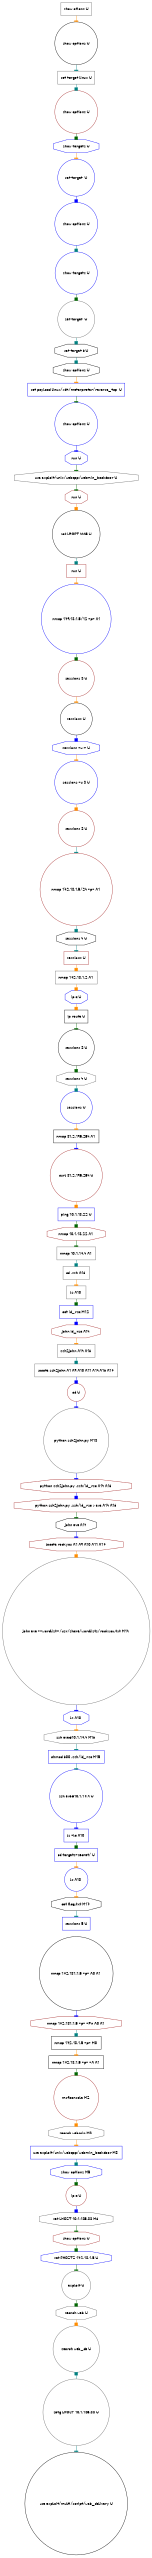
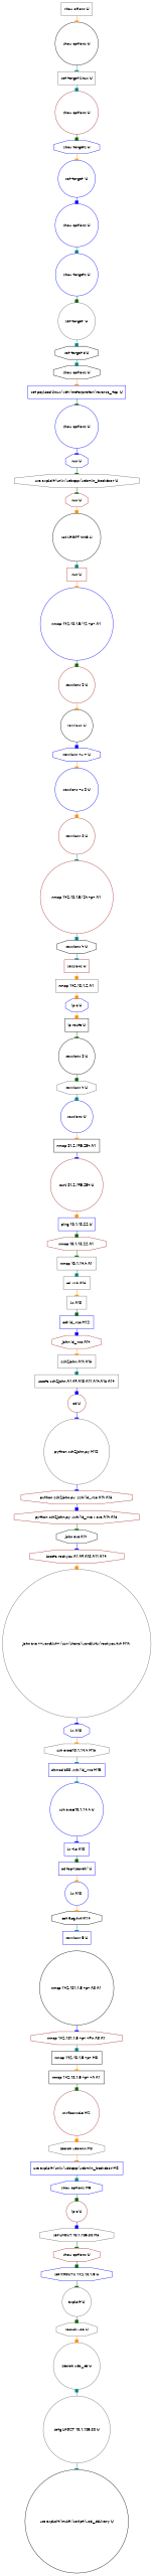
  digraph {
    fontname="Patrick Hand"
    rankdir=LR
    node [color=blue fontname="Patrick Hand" shape=circle]
    edge [arrowhead=box color=darkorange constraint=false fontname="Patrick Hand"]
    n1 [color=black label="nmap 172.181.1.5 -p- A0 A1 "]
    n2 [color=brown label="nmap 172.181.1.5 -p- -Pn A0 A1 " shape=octagon]
    n3 [color=black label="nmap 172.18.1.5 -p- M0 " shape=box]
    n4 [color=black label="nmap 172.18.1.5 -p- -A A1 " shape=box]
    n5 [color=brown label="msfconsole M2 "]
    n6 [color=gray40 label="search webmin M3 " shape=octagon]
    n7 [label="use exploit/unix/webapp/webmin_backdoor M8 " shape=box]
    n8 [label="show options M5 " shape=octagon]
    n9 [color=brown label="ip a U"]
    n10 [color=gray40 label="set LHOST 10.1.135.83 M6 " shape=octagon]
    n11 [color=brown label="show options U" shape=octagon]
    n12 [label="set RHOSTS 172.18.1.5 U" shape=octagon]
    n13 [color=gray40 label="exploit U"]
    n14 [color=gray40 label="search web U" shape=octagon]
    n15 [color=gray40 label="search web_de U"]
    n16 [color=gray40 label="setg LHOST 10.1.135.83 U"]
    n17 [color=black label="use exploit/multi/script/web_delivery U"]
    n18 [color=gray40 label="show otions U" shape=box]
    n19 [color=black label="show options U"]
    n20 [color=gray40 label="set target linux U" shape=box]
    n21 [color=brown label="show options U"]
    n22 [label="show targets U" shape=octagon]
    n23 [label="set target  U"]
    n24 [label="show options U"]
    n25 [label="show targets U"]
    n26 [color=gray40 label="set target  U"]
    n27 [color=black label="set target 6 U" shape=octagon]
    n28 [color=black label="show options U" shape=octagon]
    n29 [label="set payload linux/x64/meterpreter/reverse_tcp  U" shape=box]
    n30 [label="show options U"]
    n31 [label="run U" shape=octagon]
    n32 [color=gray40 label="use exploit/unix/webapp/webmin_backdoor U" shape=octagon]
    n33 [color=brown label="run U" shape=octagon]
    n34 [color=black label="set LPORT 4445 U"]
    n35 [color=brown label="run U" shape=box]
-   n36 [label="nmap 179.18.1.5/12 -p- A1"]
+   n36 [label="nmap 172.18.1.5/12 -p- A1 "]
    n37 [color=brown label="sessions 3 U"]
    n38 [color=black label="sessions U"]
    n39 [label="sessions -u ~ U" shape=octagon]
    n40 [label="sessions -u 3 U"]
    n41 [color=brown label="sessions 3 U"]
    n42 [color=brown label="nmap 172.18.1.5/24 -p- A1 "]
    n43 [color=black label="sessions 4 U" shape=octagon]
    n44 [color=brown label="sessions U" shape=box]
    n45 [color=gray40 label="nmap 172.18.1.2 A1 " shape=box]
    n46 [label="ip a U" shape=octagon]
    n47 [color=black label="ip route U" shape=box]
    n48 [color=black label="sessions 3 U"]
    n49 [color=gray40 label="sessions 4 U" shape=octagon]
    n50 [label="sessions U"]
    n51 [color=black label="nmap 81.2.195.254 A1 " shape=box]
    n52 [color=brown label="curl 81.2.195.254 U"]
    n53 [label="ping 10.1.18.22 U" shape=box]
    n54 [color=brown label="nmap 10.1.18.22 A1 " shape=octagon]
    n55 [color=gray40 label="nmap 10.1.17.4 A1 " shape=box]
    n56 [color=gray40 label="cd .ssh A16 " shape=box]
    n57 [color=gray40 label="ls A10 " shape=box]
    n58 [label="cat id_rsa M12 " shape=box]
    n59 [color=brown label="john id_rsa A14 " shape=octagon]
    n60 [color=gray40 label="ssh2john A14 A16 " shape=box]
    n61 [color=gray40 label="locate ssh2john A1 A9 A10 A11 A14 A16 A17 " shape=box]
    n62 [color=brown label="cd U"]
    n63 [color=gray40 label="python ssh2john.py M13 "]
    n64 [color=brown label="python ssh2john.py .ssh/id_rsa A14 A16 " shape=octagon]
    n65 [color=brown label="python ssh2john.py .ssh/id_rsa > eve A14 A16 " shape=octagon]
    n66 [color=black label="john eve A14 " shape=octagon]
    n67 [color=brown label="locate rockyou A1 A9 A10 A11 A17 " shape=octagon]
    n68 [color=gray40 label="john eve --wordlist=/usr/share/wordlists/rockyou.txt M14 "]
    n69 [label="ls A10 " shape=octagon]
    n70 [color=gray40 label="ssh eve@10.1.17.4 M16 " shape=octagon]
    n71 [label="chmod 600 .ssh/id_rsa M15 " shape=box]
    n72 [label="ssh eve@10.1.17.4 U"]
    n73 [label="ls -la A10 " shape=box]
-   n74 [label="cd targets-secret/ U" shape=box]
+   n74 [label="cd top-secret/ U" shape=box]
    n75 [label="ls A10 "]
    n76 [color=black label="cat flag.txt M17 " shape=octagon]
    n77 [label="sessions 5 U" shape=box]
    n1 -> n2 [arrowhead=tee color=blue]
    n2 -> n3 [color=teal]
    n3 -> n4 [arrowhead=tee]
    n4 -> n5 [color=darkgreen]
    n5 -> n6
    n6 -> n7 [arrowhead=tee]
    n7 -> n8 [color=teal]
    n8 -> n9 [color=darkgreen]
    n9 -> n10 [color=blue]
    n10 -> n11 [arrowhead=tee color=darkgreen]
    n11 -> n12 [color=darkgreen]
    n12 -> n13 [arrowhead=tee color=darkgreen]
    n13 -> n14 [color=darkgreen]
    n14 -> n15
    n16 -> n15 [color=teal]
    n16 -> n17 [arrowhead=tee color=teal]
    n18 -> n19 [arrowhead=tee]
    n19 -> n20 [arrowhead=tee color=teal]
    n20 -> n21 [color=teal]
    n21 -> n22 [color=darkgreen]
    n22 -> n23 [arrowhead=tee]
    n23 -> n24 [color=blue]
    n24 -> n25 [color=teal]
    n25 -> n26 [color=darkgreen]
    n26 -> n27 [color=teal]
    n27 -> n28 [color=teal]
    n28 -> n29 [arrowhead=tee]
    n29 -> n30 [arrowhead=tee color=darkgreen]
    n30 -> n31 [arrowhead=tee color=blue]
    n31 -> n32 [arrowhead=tee color=darkgreen]
    n32 -> n33 [arrowhead=tee color=darkgreen]
    n33 -> n34
    n34 -> n35 [color=teal]
    n35 -> n36 [arrowhead=tee]
    n36 -> n37 [color=darkgreen]
    n37 -> n38 [arrowhead=tee]
    n38 -> n39 [color=blue]
    n39 -> n40 [arrowhead=tee]
    n40 -> n41
    n41 -> n42 [arrowhead=tee color=teal]
    n42 -> n43 [color=teal]
    n43 -> n44 [arrowhead=tee color=teal]
    n44 -> n45
    n45 -> n46
    n46 -> n47
    n47 -> n48 [arrowhead=tee color=darkgreen]
    n48 -> n49 [color=darkgreen]
    n49 -> n50 [color=teal]
    n50 -> n51 [arrowhead=tee]
    n51 -> n52 [arrowhead=tee color=blue]
    n52 -> n53
    n53 -> n54 [color=darkgreen]
    n54 -> n55 [arrowhead=tee color=darkgreen]
    n55 -> n56 [color=teal]
    n56 -> n57 [arrowhead=tee]
    n57 -> n58 [color=darkgreen]
    n58 -> n59 [color=blue]
    n59 -> n60 [arrowhead=tee]
    n60 -> n61 [color=teal]
    n61 -> n62 [color=blue]
    n62 -> n63 [arrowhead=tee color=blue]
    n63 -> n64 [arrowhead=tee color=blue]
    n64 -> n65 [color=blue]
    n65 -> n66 [arrowhead=tee color=darkgreen]
    n66 -> n67 [arrowhead=tee color=blue]
    n67 -> n68
    n68 -> n69 [arrowhead=tee color=blue]
    n69 -> n70 [arrowhead=tee]
    n70 -> n71 [arrowhead=tee color=teal]
    n71 -> n72 [arrowhead=tee color=teal]
    n72 -> n73 [arrowhead=tee color=blue]
    n73 -> n74 [color=darkgreen]
    n74 -> n75 [arrowhead=tee]
    n75 -> n76 [arrowhead=tee]
    n76 -> n77 [arrowhead=tee color=teal]
  }
